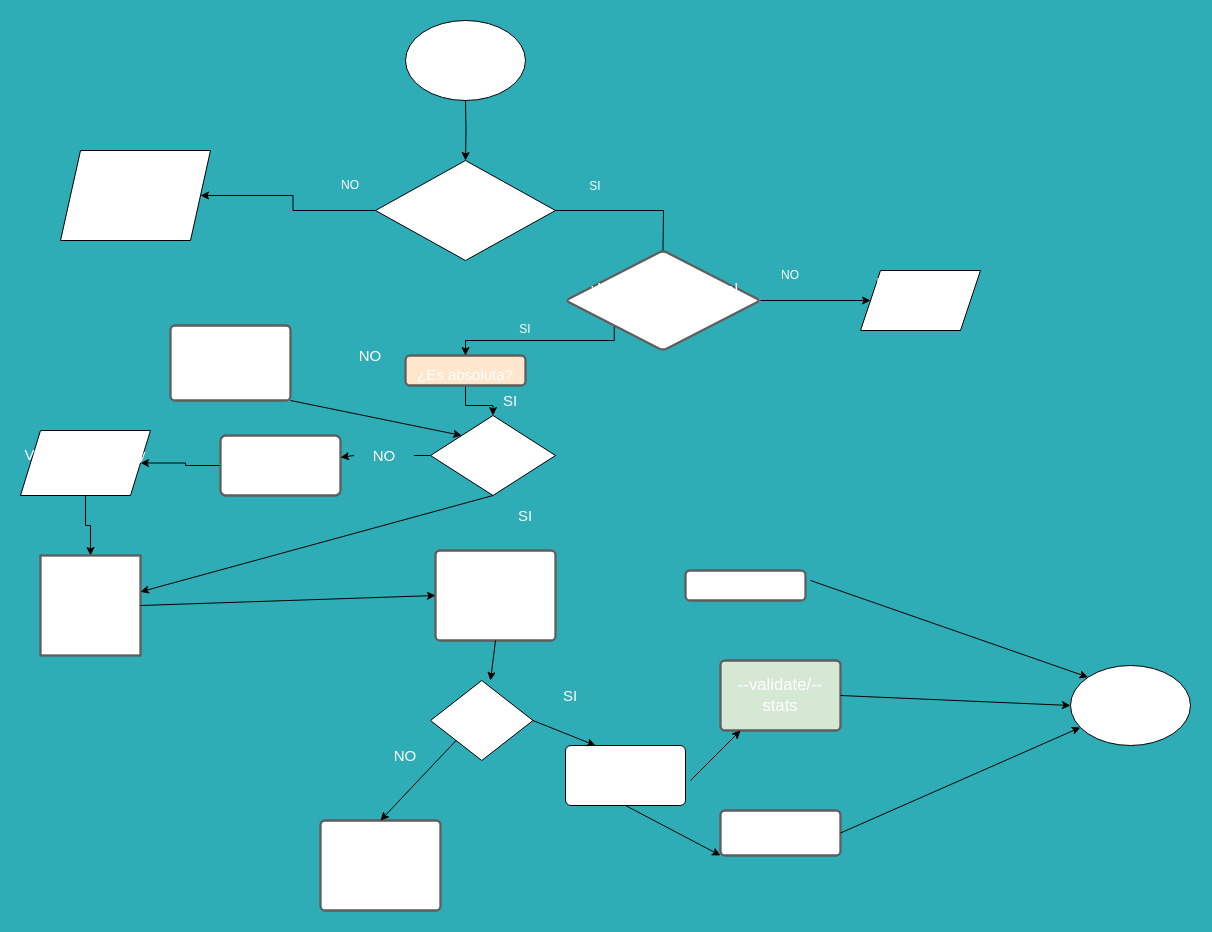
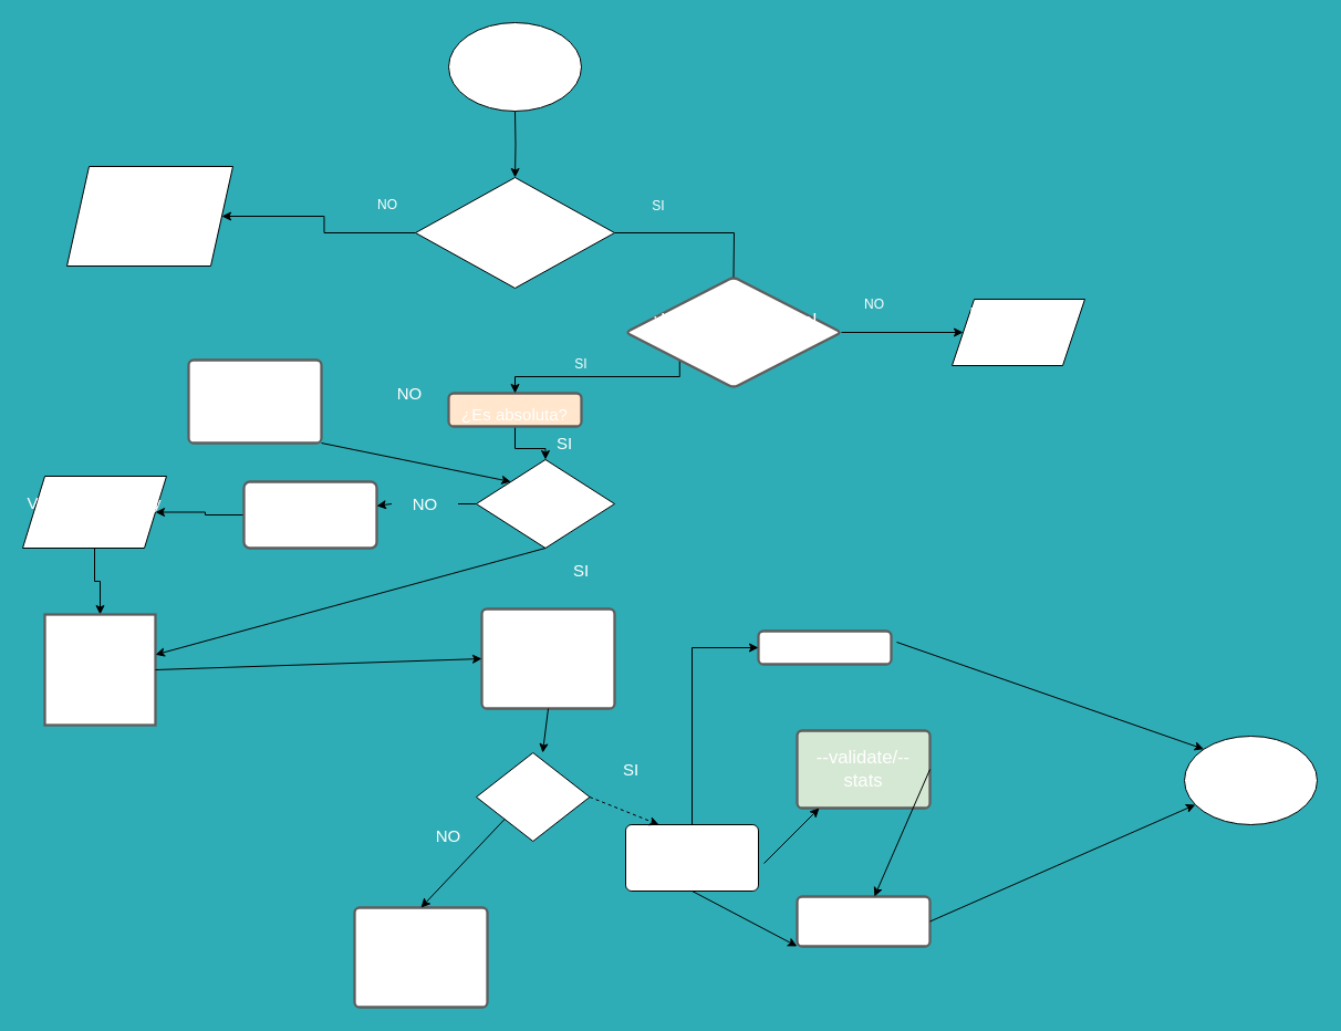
  <mxCell id="0" />
  <mxCell id="1" parent="0" />
  <mxCell id="2" value="" style="edgeStyle=orthogonalEdgeStyle;rounded=0;orthogonalLoop=1;jettySize=auto;html=1;fontColor=#FFFFFF;" parent="1" target="16" edge="1"><mxGeometry relative="1" as="geometry"><mxPoint x="465" y="100" as="sourcePoint" /></mxGeometry></mxCell>
  <mxCell id="3" value="" style="edgeStyle=orthogonalEdgeStyle;rounded=0;orthogonalLoop=1;jettySize=auto;html=1;fontSize=15;fontColor=#FFFFFF;" parent="1" source="4" target="17" edge="1"><mxGeometry relative="1" as="geometry" /></mxCell>
  <mxCell id="4" value="&lt;font style=&quot;font-size: 15px;&quot;&gt;¿Es absoluta?&lt;/font&gt;" style="html=1;overflow=block;blockSpacing=1;whiteSpace=wrap;fontSize=16.7;fontColor=#FFFFFF;align=center;spacing=9;strokeColor=#5e5e5e;strokeOpacity=100;rounded=1;absoluteArcSize=1;arcSize=9;strokeWidth=2.3;lucidId=QAVwTuL_2CKN;fillColor=#ffe6cc;" parent="1" vertex="1"><mxGeometry x="405" y="355" width="120" height="30" as="geometry" /></mxCell>
  <mxCell id="5" value="Debe convertirse en absoluto." style="html=1;overflow=block;blockSpacing=1;whiteSpace=wrap;fontSize=16.7;fontColor=#FFFFFF;align=center;spacing=9;strokeColor=#5e5e5e;strokeOpacity=100;rounded=1;absoluteArcSize=1;arcSize=9;strokeWidth=2.3;lucidId=uCVw2UkculYf;" parent="1" vertex="1"><mxGeometry x="170" y="325" width="120" height="75" as="geometry" /></mxCell>
  <mxCell id="6" value="Leer,extraer y filtrar los links dentro del md" style="html=1;overflow=block;blockSpacing=1;whiteSpace=wrap;fontSize=16.7;fontColor=#FFFFFF;align=center;spacing=9;strokeColor=#5e5e5e;strokeOpacity=100;rounded=1;absoluteArcSize=1;arcSize=9;strokeWidth=2.3;lucidId=XSVwmcdzPD4x;" parent="1" vertex="1"><mxGeometry x="435" y="550" width="120" height="90" as="geometry" /></mxCell>
  <mxCell id="7" value="&lt;div style=&quot;display: flex; justify-content: center; text-align: center; align-items: baseline; font-size: 0; line-height: 1.25;margin-top: -2px;&quot;&gt;&lt;span&gt;&lt;span style=&quot;font-size: 16.7px;&quot;&gt;&lt;font color=&quot;#ffffff&quot;&gt;mostrar:&lt;/font&gt;&lt;/span&gt;&lt;/span&gt;&lt;span&gt;&lt;span style=&quot;font-size: 16.7px;&quot;&gt;&lt;font color=&quot;#ffffff&quot;&gt;&lt;br&gt;&lt;/font&gt;&lt;/span&gt;&lt;/span&gt;&lt;span&gt;&lt;span style=&quot;font-size: 16.7px;&quot;&gt;&lt;font color=&quot;#ffffff&quot;&gt;href.&lt;br&gt;&lt;/font&gt;&lt;/span&gt;&lt;/span&gt;&lt;/div&gt;&lt;div style=&quot;display: flex; justify-content: center; text-align: center; align-items: baseline; font-size: 0; line-height: 1.25;margin-top: -2px;&quot;&gt;&lt;span&gt;&lt;span style=&quot;font-size: 16.7px;&quot;&gt;&lt;font color=&quot;#ffffff&quot;&gt;text.&lt;br&gt;&lt;/font&gt;&lt;/span&gt;&lt;/span&gt;&lt;/div&gt;&lt;div style=&quot;display: flex; justify-content: center; text-align: center; align-items: baseline; font-size: 0; line-height: 1.25;margin-top: -2px;&quot;&gt;&lt;span&gt;&lt;span style=&quot;font-size: 16.7px;&quot;&gt;&lt;font color=&quot;#ffffff&quot;&gt;file&lt;/font&gt;&lt;br&gt;&lt;/span&gt;&lt;/span&gt;&lt;/div&gt;&lt;div style=&quot;display: flex; justify-content: center; text-align: center; align-items: baseline; font-size: 0; line-height: 1.25;margin-top: -2px;&quot;&gt;&lt;span&gt;&lt;/span&gt;&lt;/div&gt;" style="html=1;overflow=block;blockSpacing=1;whiteSpace=wrap;fontSize=13;spacing=3.8;strokeColor=#5e5e5e;strokeOpacity=100;rounded=1;absoluteArcSize=1;arcSize=9;strokeWidth=2.3;lucidId=UYVwmEeU0mq1;" parent="1" vertex="1"><mxGeometry x="320" y="820" width="120" height="90" as="geometry" /></mxCell>
  <mxCell id="8" value="--validate" style="html=1;overflow=block;blockSpacing=1;whiteSpace=wrap;fontSize=16.7;fontColor=#FFFFFF;align=center;spacing=3.8;strokeColor=#5e5e5e;strokeOpacity=100;rounded=1;absoluteArcSize=1;arcSize=9;strokeWidth=2.3;lucidId=51VwcDXR8I9M;" parent="1" vertex="1"><mxGeometry x="685" y="570" width="120" height="30" as="geometry" /></mxCell>
  <mxCell id="9" value="--stats" style="html=1;overflow=block;blockSpacing=1;whiteSpace=wrap;fontSize=16.7;fontColor=#FFFFFF;align=center;spacing=9;strokeColor=#5e5e5e;strokeOpacity=100;rounded=1;absoluteArcSize=1;arcSize=9;strokeWidth=2.3;lucidId=c2VwHnbgLJNR;" parent="1" vertex="1"><mxGeometry x="720" y="810" width="120" height="45" as="geometry" /></mxCell>
  <mxCell id="10" value="--validate/--stats" style="html=1;overflow=block;blockSpacing=1;whiteSpace=wrap;fontSize=16.7;fontColor=#FFFFFF;align=center;spacing=9;strokeColor=#5e5e5e;strokeOpacity=100;rounded=1;absoluteArcSize=1;arcSize=9;strokeWidth=2.3;lucidId=i3Vwpi19mpar;fillColor=#d5e8d4;" parent="1" vertex="1"><mxGeometry x="720" y="660" width="120" height="70" as="geometry" /></mxCell>
  <mxCell id="11" value="" style="edgeStyle=orthogonalEdgeStyle;rounded=0;orthogonalLoop=1;jettySize=auto;html=1;entryX=1;entryY=0.5;entryDx=0;entryDy=0;fontColor=#FFFFFF;" parent="1" source="12" target="42" edge="1"><mxGeometry relative="1" as="geometry"><mxPoint x="150" y="465" as="targetPoint" /></mxGeometry></mxCell>
  <mxCell id="12" value="Es un directorio" style="whiteSpace=wrap;html=1;fontSize=16.7;strokeColor=#5e5e5e;fontColor=#FFFFFF;spacing=9;rounded=1;arcSize=9;strokeWidth=2.3;" parent="1" vertex="1"><mxGeometry x="220" y="435" width="120" height="60" as="geometry" /></mxCell>
  <mxCell id="13" value="" style="edgeStyle=orthogonalEdgeStyle;rounded=0;orthogonalLoop=1;jettySize=auto;html=1;fontSize=15;exitX=0.5;exitY=1;exitDx=0;exitDy=0;fontColor=#FFFFFF;" parent="1" source="42" target="14" edge="1"><mxGeometry relative="1" as="geometry"><mxPoint x="90" y="507.5" as="sourcePoint" /></mxGeometry></mxCell>
  <mxCell id="14" value="Extraer archivos md" style="whiteSpace=wrap;html=1;fontSize=16.7;strokeColor=#5e5e5e;fontColor=#FFFFFF;spacing=9;rounded=1;arcSize=0;strokeWidth=2.3;" parent="1" vertex="1"><mxGeometry x="40" y="555" width="100" height="100" as="geometry" /></mxCell>
  <mxCell id="15" value="" style="edgeStyle=orthogonalEdgeStyle;rounded=0;orthogonalLoop=1;jettySize=auto;html=1;fontColor=#FFFFFF;" parent="1" source="16" target="40" edge="1"><mxGeometry relative="1" as="geometry"><mxPoint x="257.5" y="210" as="targetPoint" /></mxGeometry></mxCell>
  <mxCell id="16" value="¿La usuaria me paso&lt;br&gt;una ruta?" style="rhombus;whiteSpace=wrap;html=1;fontColor=#FFFFFF;" parent="1" vertex="1"><mxGeometry x="375" y="160" width="180" height="100" as="geometry" /></mxCell>
  <mxCell id="17" value="¿Es un archivo md?" style="rhombus;whiteSpace=wrap;html=1;fontColor=#FFFFFF;" parent="1" vertex="1"><mxGeometry x="430" y="415" width="125" height="80" as="geometry" /></mxCell>
  <mxCell id="18" style="edgeStyle=orthogonalEdgeStyle;rounded=0;orthogonalLoop=1;jettySize=auto;html=1;exitX=0;exitY=1;exitDx=0;exitDy=0;fontColor=#FFFFFF;" parent="1" source="20" target="4" edge="1"><mxGeometry relative="1" as="geometry"><Array as="points"><mxPoint x="614" y="340" /><mxPoint x="465" y="340" /></Array></mxGeometry></mxCell>
  <mxCell id="19" value="" style="edgeStyle=orthogonalEdgeStyle;rounded=0;orthogonalLoop=1;jettySize=auto;html=1;fontSize=12;fontColor=#FFFFFF;" parent="1" source="20" target="41" edge="1"><mxGeometry relative="1" as="geometry"><mxPoint x="827" y="300" as="targetPoint" /></mxGeometry></mxCell>
  <mxCell id="20" value="¿La ruta existe en el computador?" style="rhombus;whiteSpace=wrap;html=1;fontSize=16.7;strokeColor=#5e5e5e;fontColor=#FFFFFF;spacing=9;rounded=1;arcSize=9;strokeWidth=2.3;" parent="1" vertex="1"><mxGeometry x="565" y="250" width="195" height="100" as="geometry" /></mxCell>
  <mxCell id="21" value="" style="endArrow=none;html=1;rounded=0;exitX=1;exitY=0.5;exitDx=0;exitDy=0;entryX=0.5;entryY=0;entryDx=0;entryDy=0;fontColor=#FFFFFF;" parent="1" source="16" target="20" edge="1"><mxGeometry width="50" height="50" relative="1" as="geometry"><mxPoint x="650" y="180" as="sourcePoint" /><mxPoint x="700" y="130" as="targetPoint" /><Array as="points"><mxPoint x="663" y="210" /></Array></mxGeometry></mxCell>
  <mxCell id="22" value="NO" style="text;html=1;strokeColor=none;fillColor=none;align=center;verticalAlign=middle;whiteSpace=wrap;rounded=0;fontColor=#FFFFFF;" parent="1" vertex="1"><mxGeometry x="320" y="170" width="60" height="30" as="geometry" /></mxCell>
  <mxCell id="23" value="SI" style="text;html=1;strokeColor=none;fillColor=none;align=center;verticalAlign=middle;whiteSpace=wrap;rounded=0;fontColor=#FFFFFF;" parent="1" vertex="1"><mxGeometry x="565" y="171" width="60" height="30" as="geometry" /></mxCell>
  <mxCell id="24" value="&lt;font style=&quot;font-size: 12px;&quot;&gt;SI&lt;/font&gt;" style="text;html=1;strokeColor=none;fillColor=none;align=center;verticalAlign=middle;whiteSpace=wrap;rounded=0;fontSize=20;fontColor=#FFFFFF;" parent="1" vertex="1"><mxGeometry x="495" y="310" width="60" height="30" as="geometry" /></mxCell>
  <mxCell id="25" value="NO" style="text;html=1;strokeColor=none;fillColor=none;align=center;verticalAlign=middle;whiteSpace=wrap;rounded=0;fontSize=12;fontColor=#FFFFFF;" parent="1" vertex="1"><mxGeometry x="760" y="260" width="60" height="30" as="geometry" /></mxCell>
  <mxCell id="26" value="SI" style="text;html=1;strokeColor=none;fillColor=none;align=center;verticalAlign=middle;whiteSpace=wrap;rounded=0;fontSize=15;fontColor=#FFFFFF;" parent="1" vertex="1"><mxGeometry x="495" y="500" width="60" height="30" as="geometry" /></mxCell>
  <mxCell id="27" value="" style="endArrow=classic;html=1;rounded=0;fontSize=15;exitX=0.5;exitY=1;exitDx=0;exitDy=0;fontColor=#FFFFFF;" parent="1" source="6" edge="1"><mxGeometry width="50" height="50" relative="1" as="geometry"><mxPoint x="424" y="690" as="sourcePoint" /><mxPoint x="490" y="680" as="targetPoint" /></mxGeometry></mxCell>
  <mxCell id="28" value="" style="endArrow=classic;html=1;rounded=0;fontSize=15;exitX=0;exitY=0.5;exitDx=0;exitDy=0;startArrow=none;fontColor=#FFFFFF;" parent="1" source="44" target="12" edge="1"><mxGeometry width="50" height="50" relative="1" as="geometry"><mxPoint x="345" y="505" as="sourcePoint" /><mxPoint x="395" y="455" as="targetPoint" /></mxGeometry></mxCell>
  <mxCell id="29" value="" style="endArrow=classic;html=1;rounded=0;fontSize=15;exitX=1;exitY=1;exitDx=0;exitDy=0;entryX=0;entryY=0;entryDx=0;entryDy=0;fontColor=#FFFFFF;" parent="1" source="5" target="17" edge="1"><mxGeometry width="50" height="50" relative="1" as="geometry"><mxPoint x="320" y="570" as="sourcePoint" /><mxPoint x="370" y="520" as="targetPoint" /></mxGeometry></mxCell>
  <mxCell id="30" value="NO" style="text;html=1;strokeColor=none;fillColor=none;align=center;verticalAlign=middle;whiteSpace=wrap;rounded=0;fontSize=15;fontColor=#FFFFFF;" parent="1" vertex="1"><mxGeometry x="340" y="340" width="60" height="30" as="geometry" /></mxCell>
  <mxCell id="31" value="SI" style="text;html=1;strokeColor=none;fillColor=none;align=center;verticalAlign=middle;whiteSpace=wrap;rounded=0;fontSize=15;fontColor=#FFFFFF;" parent="1" vertex="1"><mxGeometry x="480" y="385" width="60" height="30" as="geometry" /></mxCell>
  <mxCell id="32" value="" style="endArrow=classic;html=1;rounded=0;fontSize=15;exitX=0.5;exitY=1;exitDx=0;exitDy=0;fontColor=#FFFFFF;" parent="1" source="17" target="14" edge="1"><mxGeometry width="50" height="50" relative="1" as="geometry"><mxPoint x="330" y="520" as="sourcePoint" /><mxPoint x="380" y="470" as="targetPoint" /></mxGeometry></mxCell>
  <mxCell id="33" value="Leer opciones" style="rounded=1;whiteSpace=wrap;html=1;fontSize=15;arcSize=9;fontColor=#FFFFFF;" parent="1" vertex="1"><mxGeometry x="565" y="745" width="120" height="60" as="geometry" /></mxCell>
+ <mxCell id="34" value="" style="endArrow=classic;html=1;rounded=0;fontSize=15;exitX=0.5;exitY=0;exitDx=0;exitDy=0;fontColor=#FFFFFF;" parent="1" source="33" target="8" edge="1"><mxGeometry width="50" height="50" relative="1" as="geometry"><mxPoint x="390" y="410" as="sourcePoint" /><mxPoint x="420" y="360" as="targetPoint" /><Array as="points"><mxPoint x="625" y="585" /></Array></mxGeometry></mxCell>
  <mxCell id="35" value="" style="endArrow=classic;html=1;rounded=0;fontSize=15;entryX=0;entryY=1;entryDx=0;entryDy=0;exitX=0.5;exitY=1;exitDx=0;exitDy=0;fontColor=#FFFFFF;" parent="1" source="33" target="9" edge="1"><mxGeometry width="50" height="50" relative="1" as="geometry"><mxPoint x="660" y="880" as="sourcePoint" /><mxPoint x="710" y="830" as="targetPoint" /></mxGeometry></mxCell>
- <mxCell id="36" value="" style="endArrow=classic;html=1;rounded=0;fontSize=15;exitX=1;exitY=0.5;exitDx=0;exitDy=0;entryX=0;entryY=0.5;entryDx=0;entryDy=0;fontColor=#FFFFFF;" parent="1" source="10" target="39" edge="1"><mxGeometry width="50" height="50" relative="1" as="geometry"><mxPoint x="980" y="700" as="sourcePoint" /><mxPoint x="1060" y="705" as="targetPoint" /></mxGeometry></mxCell>
+ <mxCell id="36" value="" style="endArrow=classic;html=1;rounded=0;fontSize=15;exitX=1;exitY=0.5;exitDx=0;exitDy=0;fontColor=#FFFFFF;" parent="1" source="10" target="9" edge="1"><mxGeometry width="50" height="50" relative="1" as="geometry"><mxPoint x="980" y="700" as="sourcePoint" /><mxPoint x="1060" y="705" as="targetPoint" /></mxGeometry></mxCell>
  <mxCell id="37" value="" style="endArrow=classic;html=1;rounded=0;fontSize=15;exitX=1;exitY=0.5;exitDx=0;exitDy=0;entryX=0;entryY=0.5;entryDx=0;entryDy=0;fontColor=#FFFFFF;" parent="1" source="14" target="6" edge="1"><mxGeometry width="50" height="50" relative="1" as="geometry"><mxPoint x="140" y="590" as="sourcePoint" /><mxPoint x="190" y="540" as="targetPoint" /></mxGeometry></mxCell>
  <mxCell id="38" value="Inicio" style="ellipse;whiteSpace=wrap;html=1;fontSize=15;fontColor=#FFFFFF;" parent="1" vertex="1"><mxGeometry x="405" y="20" width="120" height="80" as="geometry" /></mxCell>
  <mxCell id="39" value="Fin" style="ellipse;whiteSpace=wrap;html=1;fontSize=15;fontColor=#FFFFFF;" parent="1" vertex="1"><mxGeometry x="1070" y="665" width="120" height="80" as="geometry" /></mxCell>
  <mxCell id="40" value="Error: Inserta &lt;br&gt;una ruta por favor" style="shape=parallelogram;perimeter=parallelogramPerimeter;whiteSpace=wrap;html=1;fixedSize=1;fontSize=15;fontColor=#FFFFFF;" parent="1" vertex="1"><mxGeometry x="60" y="150" width="150" height="90" as="geometry" /></mxCell>
  <mxCell id="41" value="Error: Inserta&lt;br style=&quot;border-color: var(--border-color);&quot;&gt;una ruta por favor" style="shape=parallelogram;perimeter=parallelogramPerimeter;whiteSpace=wrap;html=1;fixedSize=1;fontSize=15;fontColor=#FFFFFF;" parent="1" vertex="1"><mxGeometry x="860" y="270" width="120" height="60" as="geometry" /></mxCell>
  <mxCell id="42" value="Verificamos si hay mas archivos" style="shape=parallelogram;perimeter=parallelogramPerimeter;whiteSpace=wrap;html=1;fixedSize=1;fontSize=15;fontColor=#FFFFFF;" parent="1" vertex="1"><mxGeometry x="20" y="430" width="130" height="65" as="geometry" /></mxCell>
  <mxCell id="43" value="" style="endArrow=none;html=1;rounded=0;fontSize=15;exitX=0;exitY=0.5;exitDx=0;exitDy=0;fontColor=#FFFFFF;" parent="1" source="17" target="44" edge="1"><mxGeometry width="50" height="50" relative="1" as="geometry"><mxPoint x="430" y="455" as="sourcePoint" /><mxPoint x="340" y="461" as="targetPoint" /></mxGeometry></mxCell>
  <mxCell id="44" value="NO" style="text;html=1;strokeColor=none;fillColor=none;align=center;verticalAlign=middle;whiteSpace=wrap;rounded=0;fontSize=15;fontColor=#FFFFFF;" parent="1" vertex="1"><mxGeometry x="353.5" y="440" width="60" height="30" as="geometry" /></mxCell>
  <mxCell id="45" value="¿Hay opciones?" style="rhombus;whiteSpace=wrap;html=1;fontSize=15;fontColor=#FFFFFF;" parent="1" vertex="1"><mxGeometry x="430" y="680" width="102.5" height="80" as="geometry" /></mxCell>
- <mxCell id="46" value="" style="endArrow=classic;html=1;rounded=0;fontSize=15;exitX=1;exitY=0.5;exitDx=0;exitDy=0;entryX=0.25;entryY=0;entryDx=0;entryDy=0;fontColor=#FFFFFF;" parent="1" source="45" target="33" edge="1"><mxGeometry width="50" height="50" relative="1" as="geometry"><mxPoint x="540" y="730" as="sourcePoint" /><mxPoint x="590" y="680" as="targetPoint" /></mxGeometry></mxCell>
+ <mxCell id="46" value="" style="endArrow=classic;html=1;rounded=0;fontSize=15;exitX=1;exitY=0.5;exitDx=0;exitDy=0;entryX=0.25;entryY=0;entryDx=0;entryDy=0;fontColor=#FFFFFF;dashed=1;" parent="1" source="45" target="33" edge="1"><mxGeometry width="50" height="50" relative="1" as="geometry"><mxPoint x="540" y="730" as="sourcePoint" /><mxPoint x="590" y="680" as="targetPoint" /></mxGeometry></mxCell>
  <mxCell id="47" value="" style="endArrow=classic;html=1;rounded=0;fontSize=15;entryX=0.5;entryY=0;entryDx=0;entryDy=0;exitX=0;exitY=1;exitDx=0;exitDy=0;fontColor=#FFFFFF;" parent="1" source="45" target="7" edge="1"><mxGeometry width="50" height="50" relative="1" as="geometry"><mxPoint x="370" y="800" as="sourcePoint" /><mxPoint x="420" y="750" as="targetPoint" /></mxGeometry></mxCell>
  <mxCell id="48" value="SI" style="text;html=1;strokeColor=none;fillColor=none;align=center;verticalAlign=middle;whiteSpace=wrap;rounded=0;fontSize=15;fontColor=#FFFFFF;" parent="1" vertex="1"><mxGeometry x="540" y="680" width="60" height="30" as="geometry" /></mxCell>
  <mxCell id="49" value="NO" style="text;html=1;strokeColor=none;fillColor=none;align=center;verticalAlign=middle;whiteSpace=wrap;rounded=0;fontSize=15;fontColor=#FFFFFF;" parent="1" vertex="1"><mxGeometry x="375" y="740" width="60" height="30" as="geometry" /></mxCell>
  <mxCell id="50" value="" style="endArrow=classic;html=1;rounded=0;fontSize=15;fontColor=#FFFFFF;" parent="1" edge="1"><mxGeometry width="50" height="50" relative="1" as="geometry"><mxPoint x="690" y="780" as="sourcePoint" /><mxPoint x="740" y="730" as="targetPoint" /></mxGeometry></mxCell>
  <mxCell id="51" value="" style="endArrow=classic;html=1;rounded=0;fontSize=15;entryX=0;entryY=0;entryDx=0;entryDy=0;fontColor=#FFFFFF;" parent="1" target="39" edge="1"><mxGeometry width="50" height="50" relative="1" as="geometry"><mxPoint x="810" y="580" as="sourcePoint" /><mxPoint x="940" y="560" as="targetPoint" /></mxGeometry></mxCell>
  <mxCell id="52" value="" style="endArrow=classic;html=1;rounded=0;fontSize=15;exitX=1;exitY=0.5;exitDx=0;exitDy=0;fontColor=#FFFFFF;" parent="1" source="9" target="39" edge="1"><mxGeometry width="50" height="50" relative="1" as="geometry"><mxPoint x="890" y="840" as="sourcePoint" /><mxPoint x="940" y="790" as="targetPoint" /></mxGeometry></mxCell>
